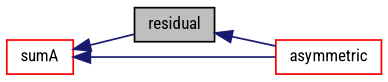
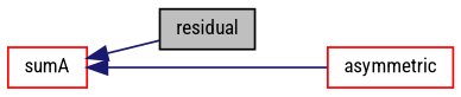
  digraph {
    fontname="Roboto Condensed"
    rankdir=LR
    node [color=red fontname="Roboto Condensed" fontsize=10 shape=record]
    edge [color=midnightblue dir=back fontname="Roboto Condensed" fontsize=10 labelfontname=Helvetica labelfontsize=10 style=solid]
    n1 [color=black fillcolor=grey75 fontcolor=black height=0.2 label=residual style=filled width=0.4]
    n2 [height=0.2 label=asymmetric width=0.4]
    n3 [height=0.2 label=sumA width=0.4]
-   n1 -> n2
    n3 -> n1
    n3 -> n2
  }
